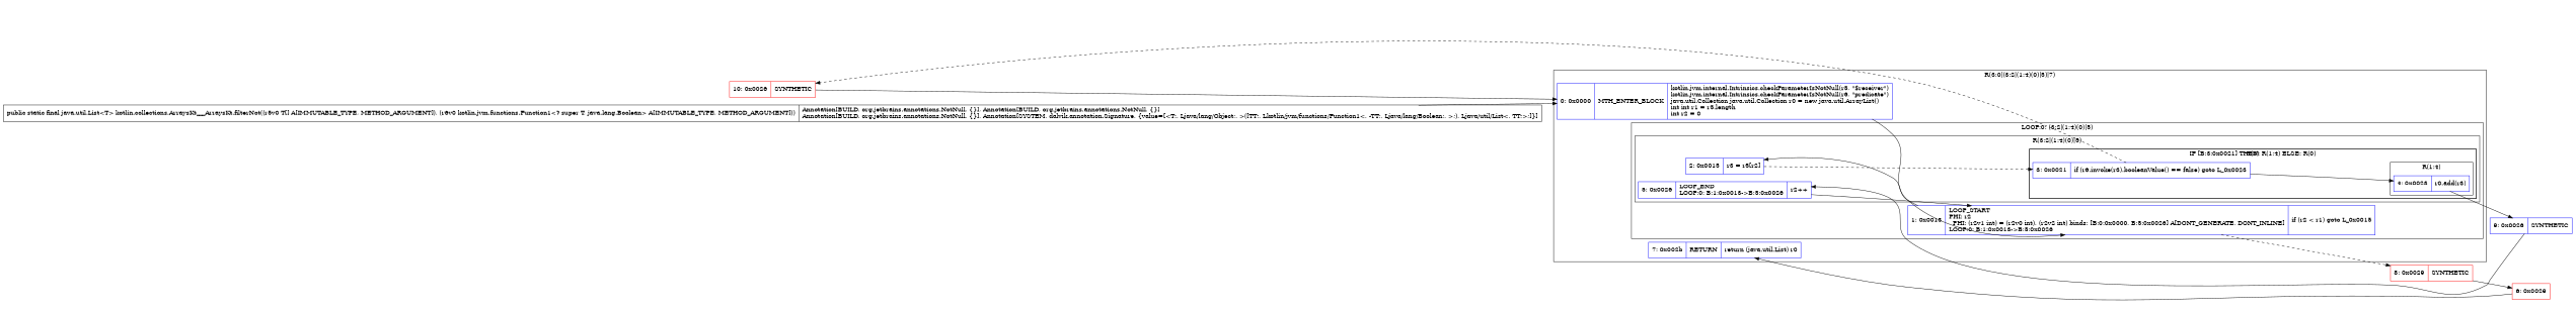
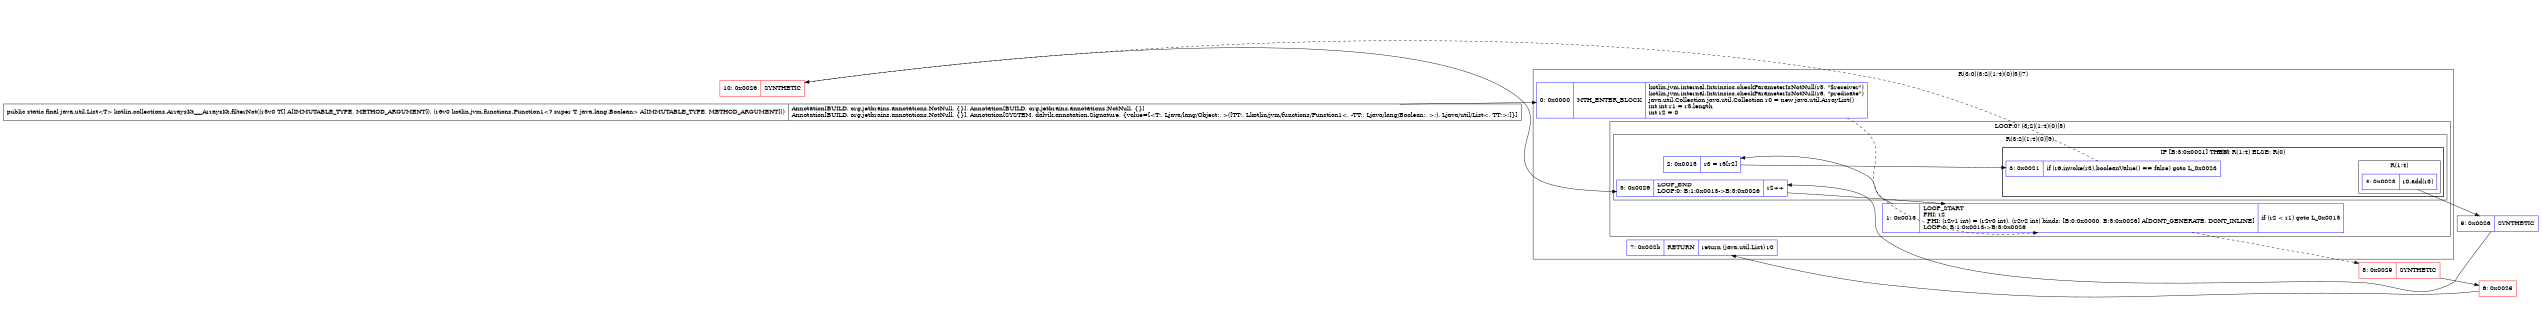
  digraph {
    rankdir=LR
    node [color=blue shape=record]
    n1 [label="{4\:\ 0x0023|r0.add(r3)\l}"]
    n2 [label="{3\:\ 0x0021|if (r6.invoke(r3).booleanValue() == false) goto L_0x0023\l}"]
    n3 [label="{2\:\ 0x0015|r3 = r5[r2]\l}"]
    n4 [label="{5\:\ 0x0026|LOOP_END\lLOOP:0: B:1:0x0013\-\>B:5:0x0026\l|r2++\l}"]
    n5 [label="{1\:\ 0x0013|LOOP_START\lPHI: r2 \l  PHI: (r2v1 int) = (r2v0 int), (r2v2 int) binds: [B:0:0x0000, B:5:0x0026] A[DONT_GENERATE, DONT_INLINE]\lLOOP:0: B:1:0x0013\-\>B:5:0x0026\l|if (r2 \< r1) goto L_0x0015\l}"]
    n6 [label="{0\:\ 0x0000|MTH_ENTER_BLOCK\l|kotlin.jvm.internal.Intrinsics.checkParameterIsNotNull(r5, \"$receiver\")\lkotlin.jvm.internal.Intrinsics.checkParameterIsNotNull(r6, \"predicate\")\ljava.util.Collection java.util.Collection r0 = new java.util.ArrayList()\lint int r1 = r5.length\lint r2 = 0\l}"]
    n7 [label="{7\:\ 0x002b|RETURN\l|return (java.util.List) r0\l}"]
    n8 [label="{9\:\ 0x0026|SYNTHETIC\l}"]
    n9 [color=red label="{10\:\ 0x0026|SYNTHETIC\l}"]
    n10 [color=red label="{8\:\ 0x0029|SYNTHETIC\l}"]
    n11 [color=red label="{6\:\ 0x0029}"]
    n12 [label="{public static final java.util.List\<T\> kotlin.collections.ArraysKt___ArraysKt.filterNot((r5v0 T[] A[IMMUTABLE_TYPE, METHOD_ARGUMENT]), (r6v0 kotlin.jvm.functions.Function1\<? super T, java.lang.Boolean\> A[IMMUTABLE_TYPE, METHOD_ARGUMENT]))  | Annotation[BUILD, org.jetbrains.annotations.NotNull, \{\}], Annotation[BUILD, org.jetbrains.annotations.NotNull, \{\}]\lAnnotation[BUILD, org.jetbrains.annotations.NotNull, \{\}], Annotation[SYSTEM, dalvik.annotation.Signature, \{value=[\<T:, Ljava\/lang\/Object;, \>([TT;, Lkotlin\/jvm\/functions\/Function1\<, \-TT;, Ljava\/lang\/Boolean;, \>;), Ljava\/util\/List\<, TT;\>;]\}]\l}" color=""]
    subgraph cluster_1 {
      label="R(3:0|(3:2|(1:4)(0)|5)|7)"
      n6
      n7
      subgraph cluster_2 {
        label="LOOP:0: (3:2|(1:4)(0)|5)"
        n5
        subgraph cluster_3 {
          label="R(3:2|(1:4)(0)|5)"
          n3
          n4
          subgraph cluster_4 {
            label="IF [B:3:0x0021] THEN: R(1:4) ELSE: R(0)"
            n2
            subgraph cluster_5 {
              label="R(1:4)"
              n1
            }
            subgraph cluster_6 {
              label="R(0)"
            }
          }
        }
      }
    }
    n1 -> n8
-   n2 -> n1
    n2 -> n9 [style=dashed]
-   n3 -> n2 [style=dashed]
+   n3 -> n2
    n4 -> n5
    n5 -> n3
    n5 -> n10 [style=dashed]
-   n6 -> n5
+   n6 -> n5 [style=dashed]
    n8 -> n4
-   n9 -> n6
+   n9 -> n4
    n10 -> n11
    n11 -> n7
    n12 -> n6
  }
